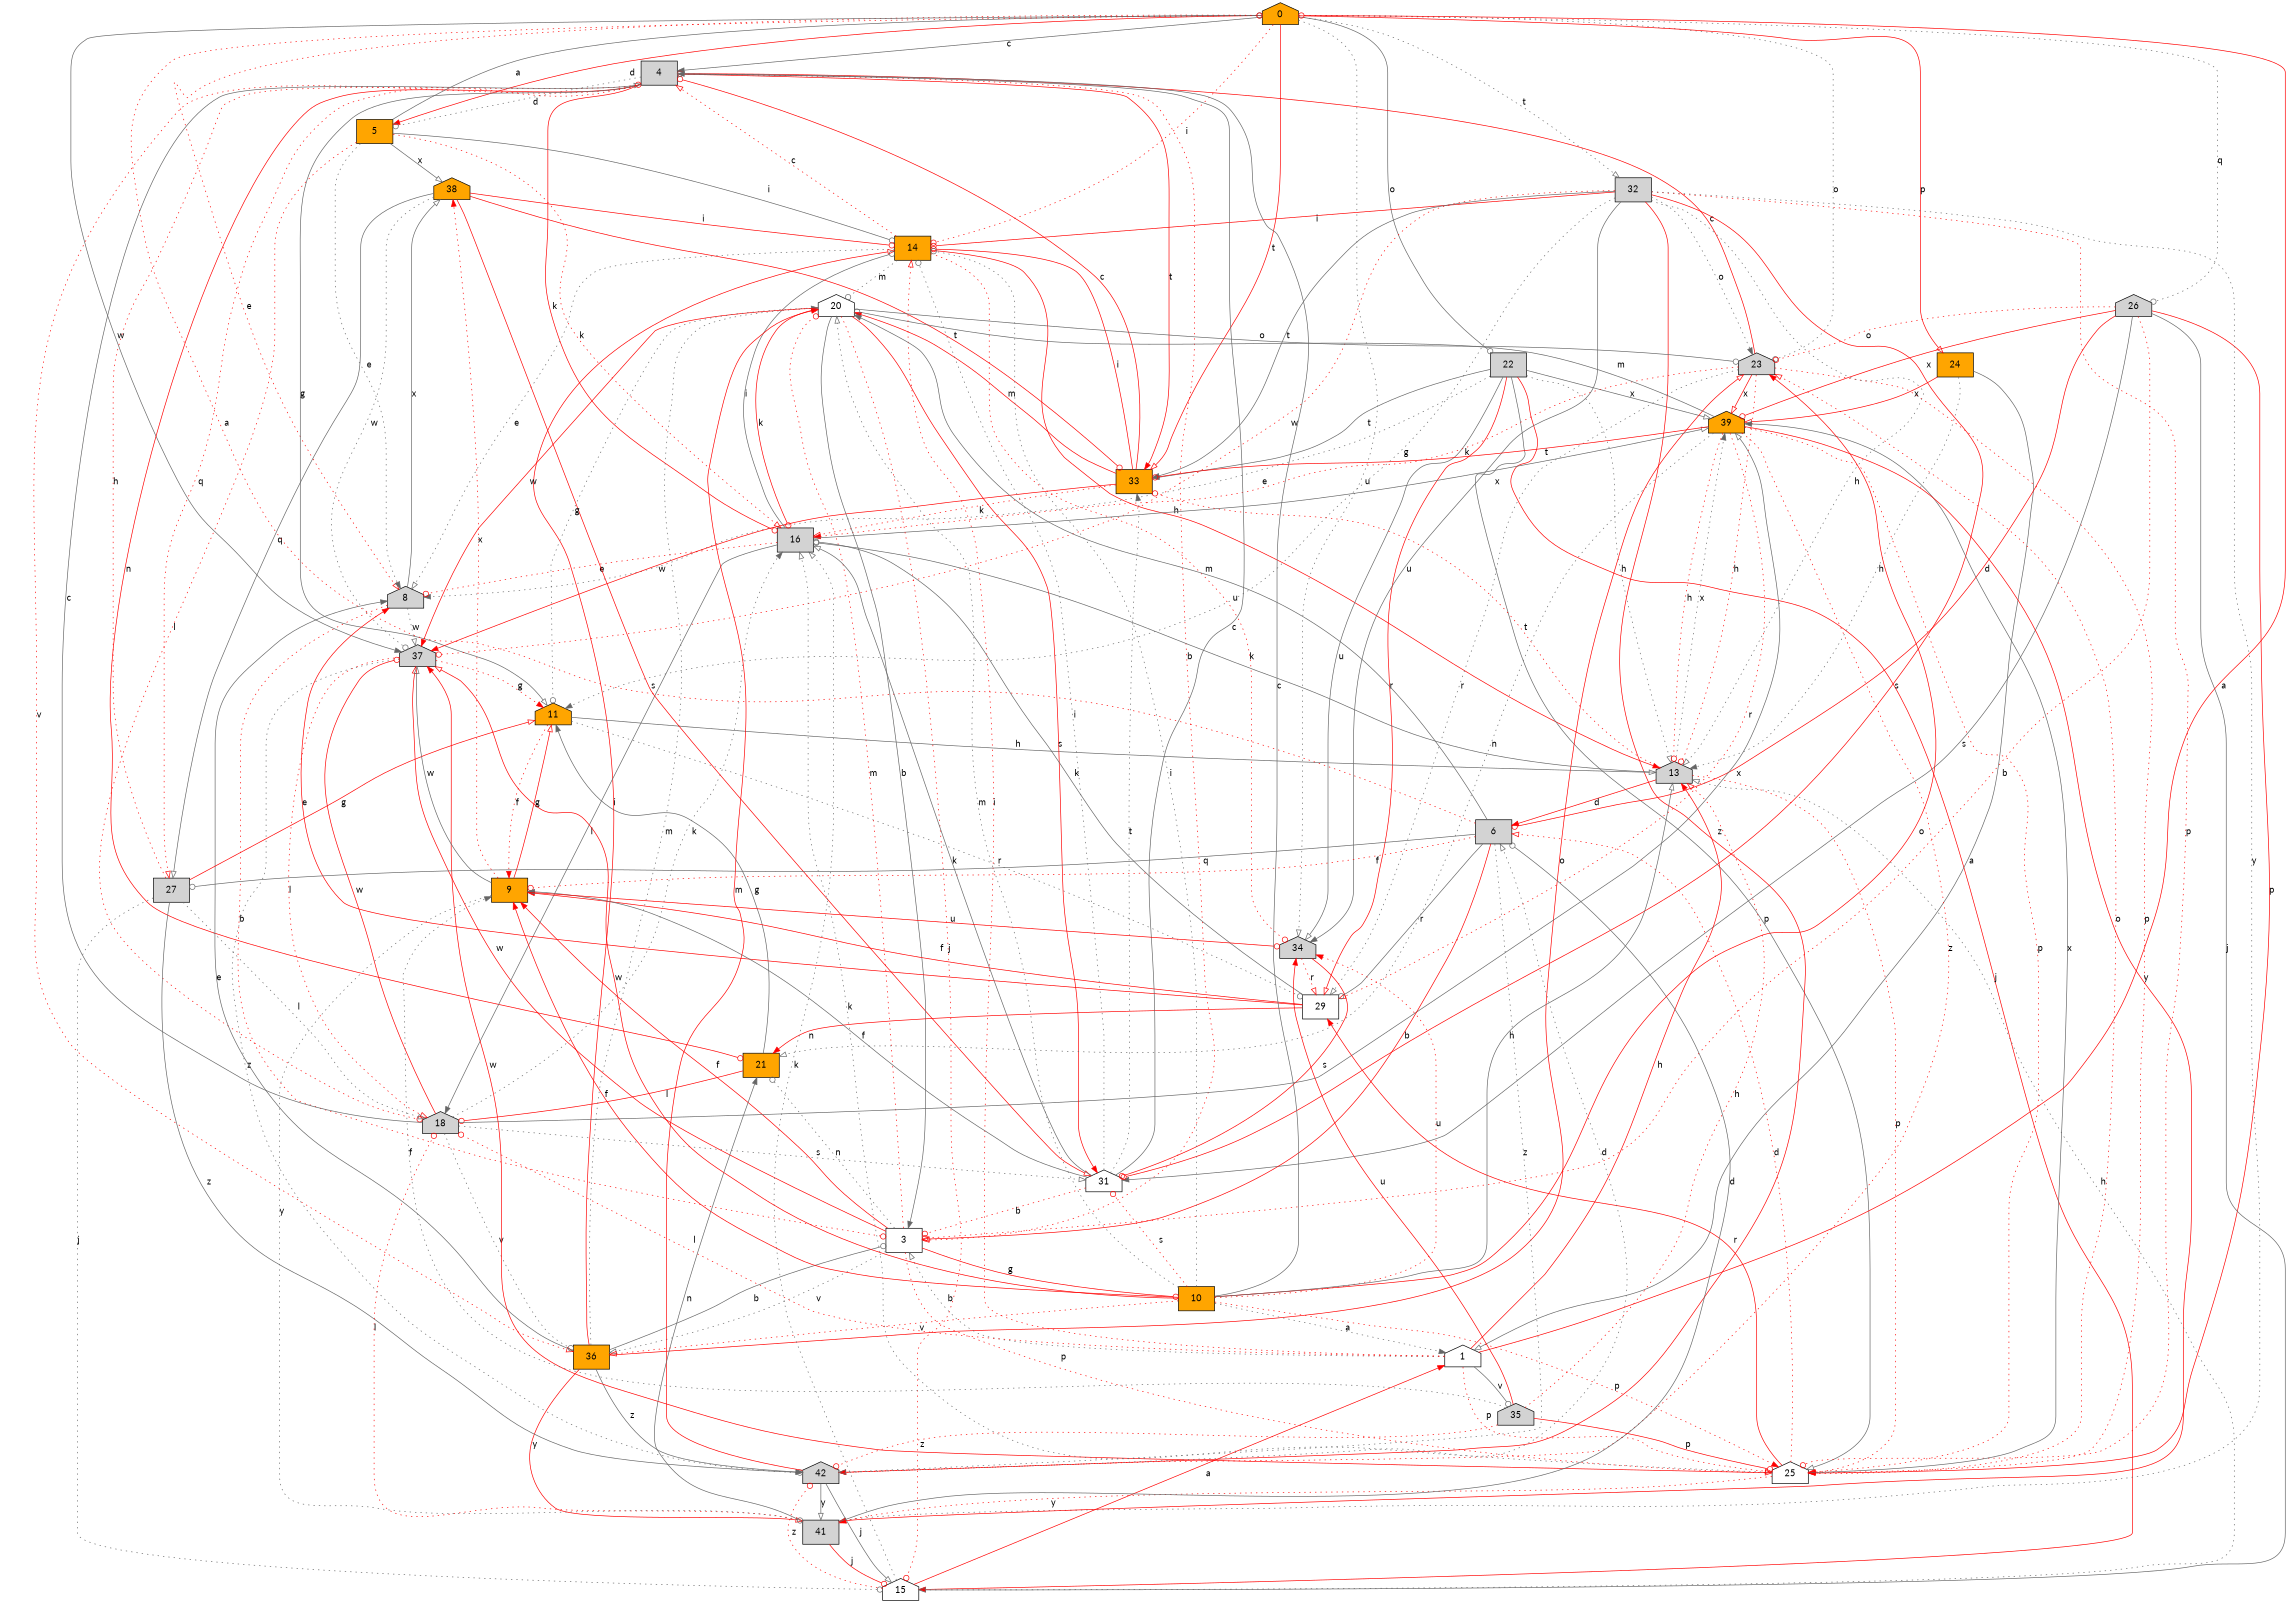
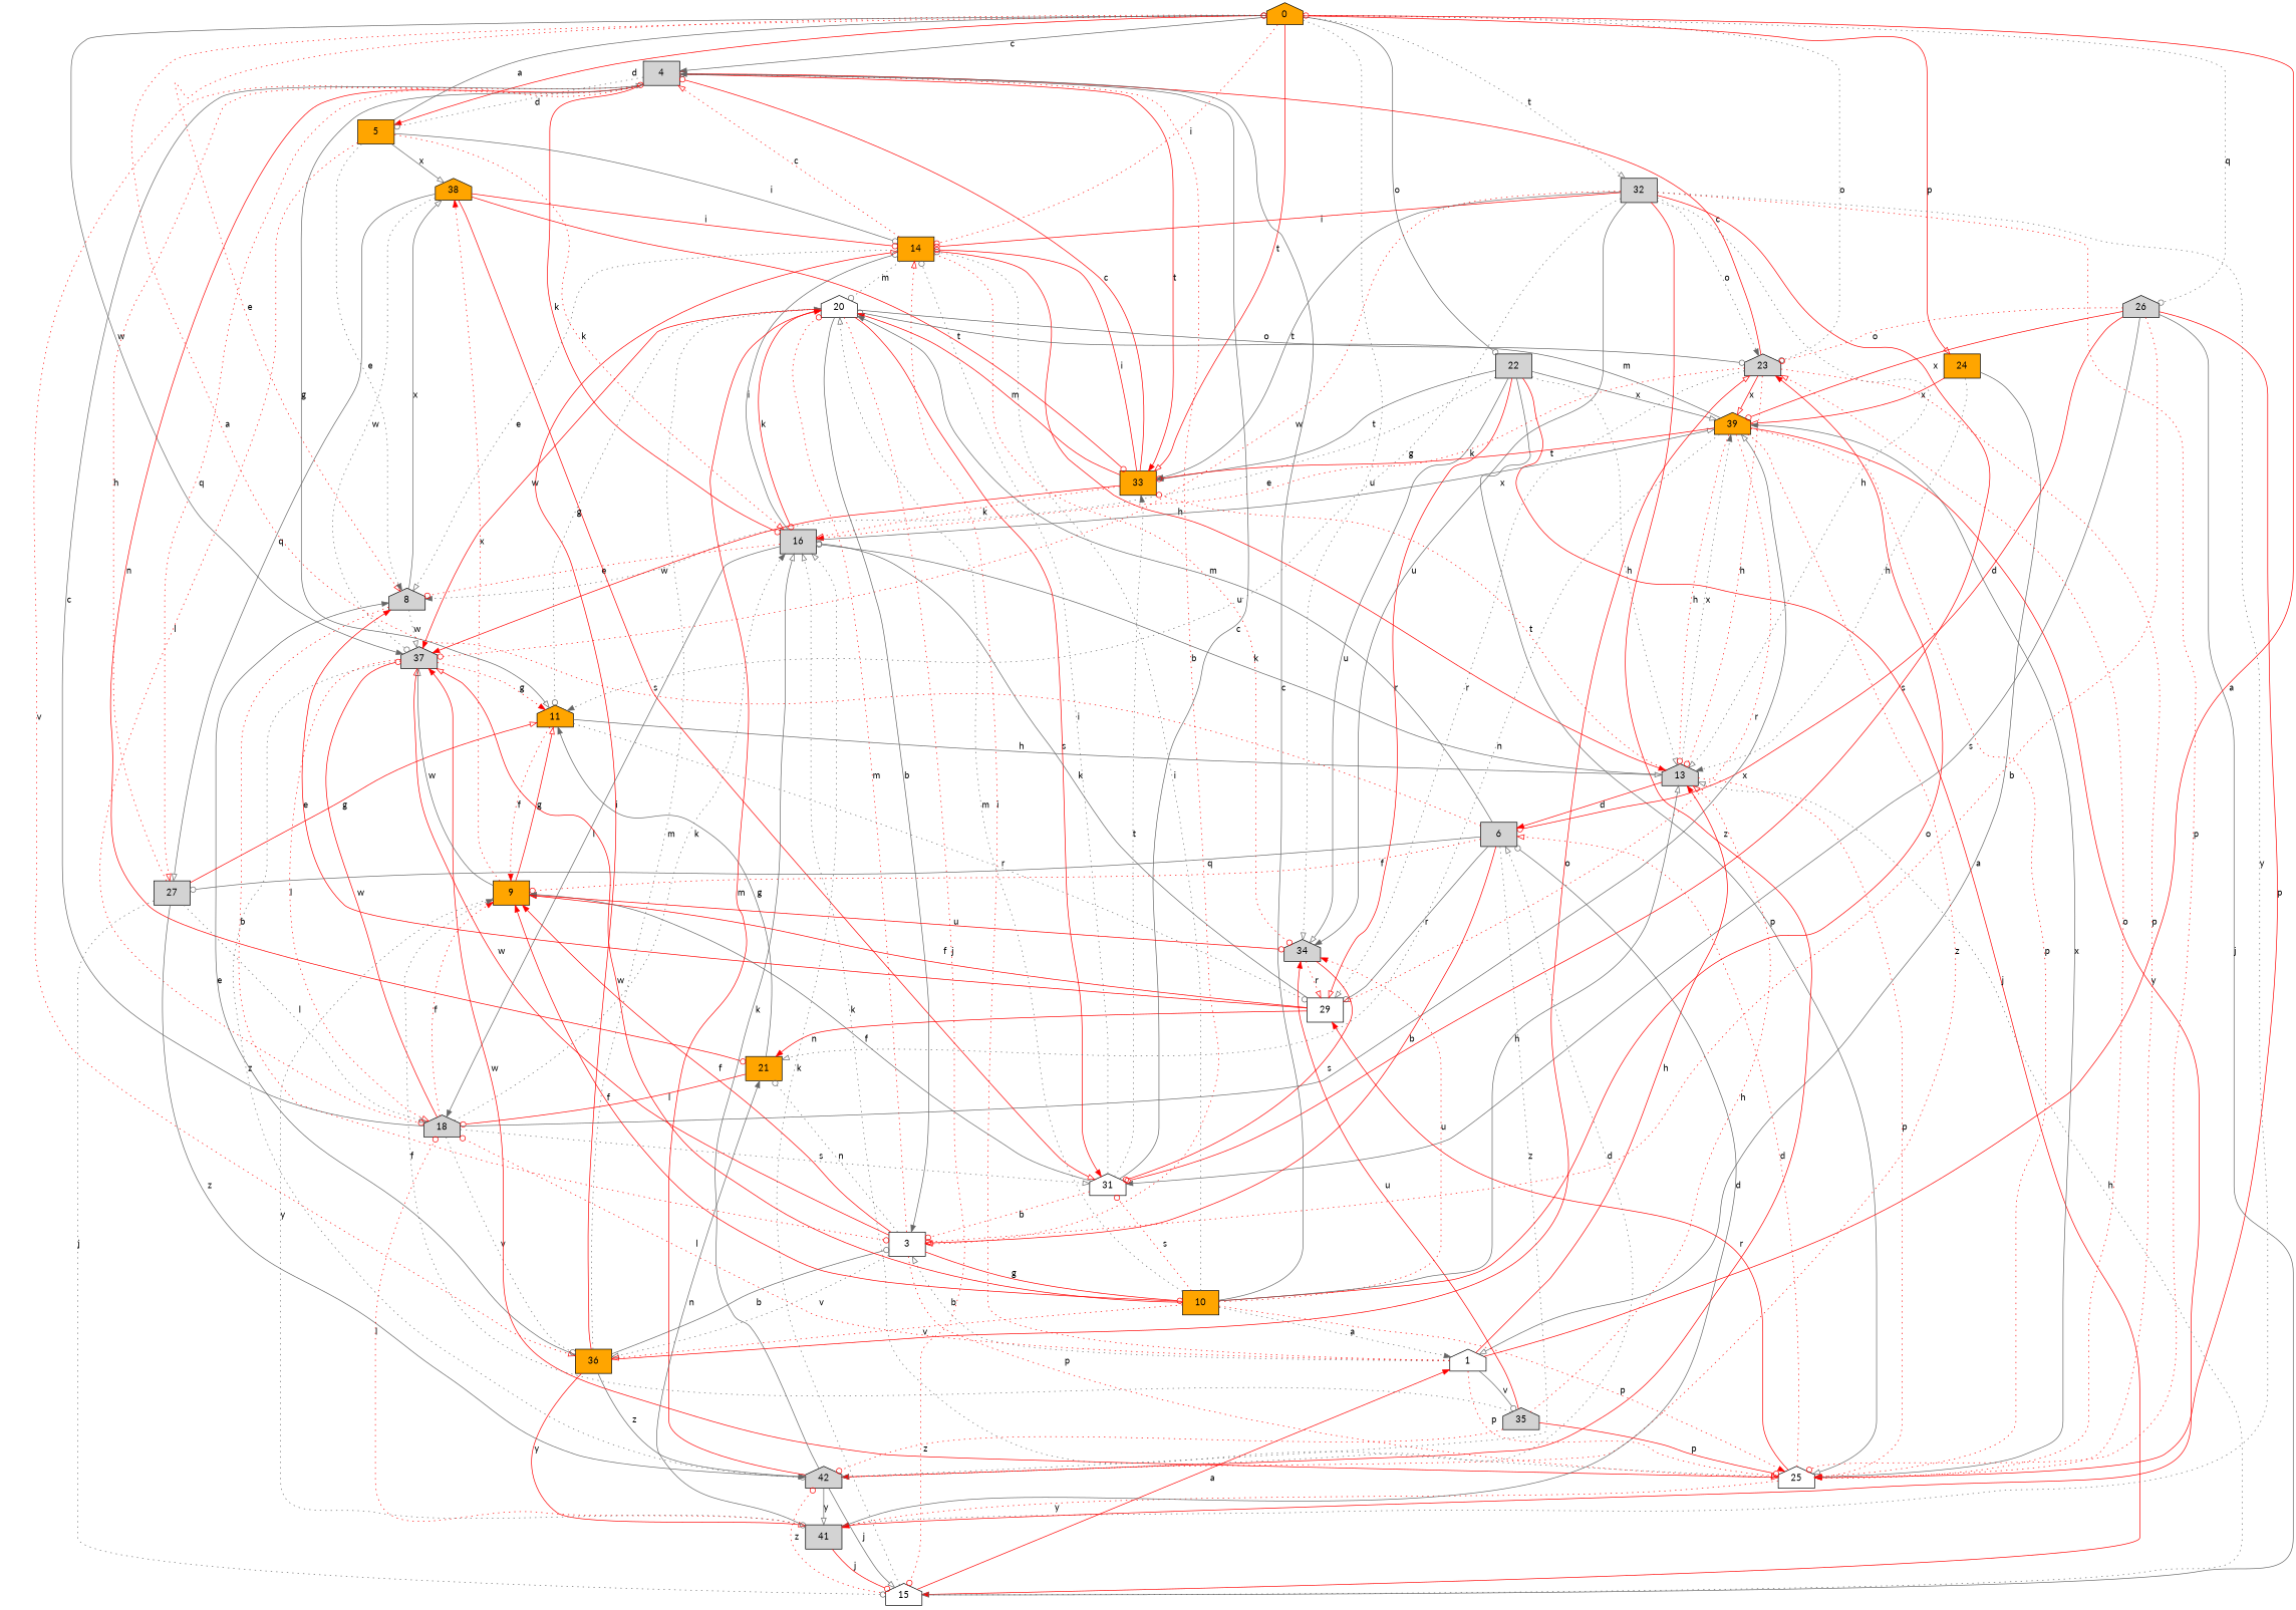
  strict digraph {
    fontname=Lato
    node [fillcolor=lightgrey fontname=Lato shape=house style=filled]
    edge [arrowhead=onormal color=red fontname=Lato style=solid]
    0 [fillcolor=orange]
    4 [shape=box]
    5 [fillcolor=orange shape=box]
    8
    14 [fillcolor=orange shape=box]
    22 [shape=box]
    23
    24 [fillcolor=orange shape=box]
    26
    32 [shape=box]
    33 [fillcolor=orange shape=box]
    34
    37
    3 [fillcolor=white shape=box]
    21 [fillcolor=orange shape=box]
    36 [fillcolor=orange shape=box]
    11 [fillcolor=orange]
    16 [shape=box]
    27 [shape=box]
    18
    38 [fillcolor=orange]
    13
    20 [fillcolor=white]
    25 [fillcolor=white]
    29 [fillcolor=white shape=box]
    39 [fillcolor=orange]
    15 [fillcolor=white]
    1 [fillcolor=white]
    6 [shape=box]
    31 [fillcolor=white]
    42
    41 [shape=box]
    35
    9 [fillcolor=orange shape=box]
    10 [fillcolor=orange shape=box]
    0 -> 4 [arrowhead=normal color=gray40 label=c]
    0 -> 5 [arrowhead=normal label=d]
    0 -> 8 [label=e style=dotted]
    0 -> 14 [arrowhead=odot label=i style=dotted]
    0 -> 22 [arrowhead=odot color=gray40 label=o]
    0 -> 23 [arrowhead=odot color=gray40 label=o style=dotted]
    0 -> 24 [label=p]
    0 -> 26 [arrowhead=odot color=gray40 label=q style=dotted]
    0 -> 32 [color=gray40 label=t style=dotted]
    0 -> 33 [label=t]
    0 -> 34 [color=gray40 label=u style=dotted]
    0 -> 37 [arrowhead=normal color=gray40 label=w]
    4 -> 5 [arrowhead=odot color=gray40 label=d style=dotted]
    4 -> 33 [arrowhead=normal label=t]
    4 -> 3 [label=b style=dotted]
    4 -> 21 [arrowhead=odot label=n]
    4 -> 36 [label=v style=dotted]
    4 -> 11 [color=gray40 label=g]
    4 -> 16 [arrowhead=odot label=k]
    4 -> 27 [label=q style=dotted]
    5 -> 0 [arrowhead=odot color=gray40 label=a]
    5 -> 8 [arrowhead=normal color=gray40 label=e style=dotted]
    5 -> 14 [arrowhead=odot color=gray40 label=i]
    5 -> 16 [label=k style=dotted]
    5 -> 18 [arrowhead=odot label=l style=dotted]
    5 -> 38 [color=gray40 label=x]
    8 -> 37 [color=gray40 label=w style=dotted]
    8 -> 3 [arrowhead=odot label=b style=dotted]
    8 -> 38 [color=gray40 label=x]
    14 -> 4 [label=c style=dotted]
    14 -> 8 [color=gray40 label=e style=dotted]
    14 -> 34 [arrowhead=odot label=u style=dotted]
    14 -> 13 [arrowhead=normal label=h]
    14 -> 20 [arrowhead=odot color=gray40 label=m style=dotted]
    22 -> 8 [arrowhead=normal color=gray40 label=e style=dotted]
    22 -> 33 [arrowhead=normal color=gray40 label=t]
    22 -> 34 [color=gray40 label=u]
    22 -> 13 [color=gray40 label=h style=dotted]
    22 -> 25 [color=gray40 label=p]
    22 -> 29 [label=r]
    22 -> 39 [color=gray40 label=x]
    22 -> 15 [arrowhead=normal label=j]
    23 -> 4 [arrowhead=odot label=c]
    23 -> 16 [arrowhead=normal label=k style=dotted]
    23 -> 13 [arrowhead=odot label=h style=dotted]
    23 -> 25 [label=p style=dotted]
    23 -> 29 [color=gray40 label=r style=dotted]
    23 -> 39 [label=x]
    24 -> 13 [arrowhead=normal color=gray40 label=h style=dotted]
    24 -> 39 [label=x]
    24 -> 1 [color=gray40 label=a]
    26 -> 23 [arrowhead=odot label=o style=dotted]
    26 -> 3 [arrowhead=odot label=b style=dotted]
    26 -> 25 [arrowhead=normal label=p]
    26 -> 39 [arrowhead=odot label=x]
    26 -> 15 [color=gray40 label=j]
    26 -> 6 [arrowhead=odot label=d]
    26 -> 31 [arrowhead=normal color=gray40 label=s]
    32 -> 14 [arrowhead=odot label=i]
    32 -> 23 [arrowhead=normal color=gray40 label=o style=dotted]
    32 -> 33 [arrowhead=normal color=gray40 label=t]
    32 -> 34 [arrowhead=normal color=gray40 label=u]
    32 -> 37 [arrowhead=odot label=w style=dotted]
    32 -> 11 [arrowhead=normal color=gray40 label=g style=dotted]
    32 -> 13 [color=gray40 label=h style=dotted]
    32 -> 25 [arrowhead=odot label=p style=dotted]
    32 -> 31 [arrowhead=odot label=s]
    32 -> 42 [arrowhead=normal label=z]
    32 -> 41 [color=gray40 label=y style=dotted]
    33 -> 4 [arrowhead=odot label=c]
    33 -> 14 [arrowhead=odot label=i]
    33 -> 37 [arrowhead=normal label=w]
    33 -> 16 [label=k style=dotted]
    33 -> 20 [arrowhead=normal label=m]
    34 -> 29 [label=r style=dotted]
    34 -> 31 [arrowhead=odot label=s]
    37 -> 11 [arrowhead=normal label=g style=dotted]
    37 -> 18 [label=l style=dotted]
    37 -> 42 [arrowhead=odot color=gray40 label=z style=dotted]
    3 -> 37 [label=w]
    3 -> 21 [arrowhead=odot color=gray40 label=n style=dotted]
    3 -> 36 [color=gray40 label=v style=dotted]
    3 -> 20 [arrowhead=odot label=m style=dotted]
    3 -> 25 [label=p style=dotted]
    3 -> 9 [arrowhead=normal label=f]
    3 -> 10 [arrowhead=odot label=g]
    21 -> 11 [arrowhead=normal color=gray40 label=g]
    21 -> 18 [arrowhead=odot label=l]
    36 -> 8 [arrowhead=normal color=gray40 label=e]
    36 -> 14 [label=i]
    36 -> 23 [label=o]
    36 -> 3 [arrowhead=odot color=gray40 label=b]
    36 -> 20 [arrowhead=normal color=gray40 label=m style=dotted]
    36 -> 42 [arrowhead=normal color=gray40 label=z]
    36 -> 41 [label=y]
    11 -> 13 [color=gray40 label=h]
    11 -> 29 [arrowhead=odot color=gray40 label=r style=dotted]
    11 -> 9 [arrowhead=normal label=f style=dotted]
    16 -> 8 [arrowhead=odot label=e style=dotted]
    16 -> 14 [arrowhead=odot color=gray40 label=i]
    16 -> 18 [arrowhead=normal color=gray40 label=l]
    16 -> 39 [color=gray40 label=x]
    27 -> 4 [arrowhead=odot label=h style=dotted]
    27 -> 11 [label=g]
    27 -> 18 [color=gray40 label=l style=dotted]
    27 -> 15 [arrowhead=odot color=gray40 label=j style=dotted]
    27 -> 42 [color=gray40 label=z]
    18 -> 4 [color=gray40 label=c]
    18 -> 37 [arrowhead=odot label=w]
    18 -> 36 [arrowhead=odot color=gray40 label=v style=dotted]
    18 -> 16 [arrowhead=normal color=gray40 label=k style=dotted]
    18 -> 39 [color=gray40 label=x]
    18 -> 31 [color=gray40 label=s style=dotted]
+   18 -> 9 [arrowhead=normal label=f style=dotted]
    38 -> 14 [arrowhead=odot label=i]
    38 -> 33 [arrowhead=odot label=t]
    38 -> 37 [arrowhead=odot color=gray40 label=w style=dotted]
    38 -> 27 [color=gray40 label=q]
    38 -> 31 [label=s]
    13 -> 33 [arrowhead=odot label=t style=dotted]
    13 -> 16 [arrowhead=odot color=gray40 label=k]
    13 -> 25 [label=p style=dotted]
    13 -> 39 [arrowhead=normal color=gray40 label=x style=dotted]
    13 -> 6 [arrowhead=normal label=d]
    20 -> 23 [arrowhead=odot color=gray40 label=o]
    20 -> 37 [arrowhead=normal label=w]
    20 -> 3 [arrowhead=normal color=gray40 label=b]
    20 -> 11 [arrowhead=odot color=gray40 label=g style=dotted]
    20 -> 16 [arrowhead=odot label=k]
    20 -> 15 [arrowhead=odot label=j style=dotted]
    20 -> 31 [arrowhead=normal label=s]
    25 -> 23 [label=o style=dotted]
    25 -> 37 [arrowhead=normal label=w]
    25 -> 16 [color=gray40 label=k style=dotted]
    25 -> 29 [arrowhead=normal label=r]
    25 -> 39 [arrowhead=normal color=gray40 label=x]
    25 -> 6 [label=d style=dotted]
    25 -> 41 [arrowhead=normal label=y style=dotted]
    29 -> 8 [arrowhead=normal label=e]
    29 -> 21 [arrowhead=normal label=n]
    29 -> 16 [arrowhead=odot color=gray40 label=k]
    29 -> 9 [arrowhead=normal label=f]
    39 -> 33 [arrowhead=odot label=t]
    39 -> 21 [color=gray40 label=n style=dotted]
    39 -> 13 [arrowhead=odot label=h style=dotted]
    39 -> 20 [arrowhead=odot color=gray40 label=m]
    39 -> 25 [label=p style=dotted]
    39 -> 29 [label=r style=dotted]
    39 -> 42 [label=z style=dotted]
    39 -> 41 [label=y]
    15 -> 16 [color=gray40 label=k style=dotted]
    15 -> 13 [color=gray40 label=h style=dotted]
    15 -> 1 [arrowhead=normal label=a]
    15 -> 42 [arrowhead=odot label=z style=dotted]
    1 -> 0 [arrowhead=odot label=a]
    1 -> 14 [label=i style=dotted]
    1 -> 3 [color=gray40 label=b style=dotted]
    1 -> 18 [arrowhead=odot label=l style=dotted]
    1 -> 13 [arrowhead=normal label=h]
    1 -> 25 [label=p style=dotted]
    1 -> 35 [arrowhead=odot color=gray40 label=v]
    6 -> 0 [arrowhead=odot label=a style=dotted]
    6 -> 3 [label=b]
    6 -> 27 [arrowhead=odot color=gray40 label=q]
    6 -> 20 [arrowhead=normal color=gray40 label=m]
    6 -> 29 [arrowhead=odot color=gray40 label=r]
    6 -> 42 [color=gray40 label=z style=dotted]
    6 -> 9 [arrowhead=odot label=f style=dotted]
    31 -> 4 [arrowhead=normal color=gray40 label=c]
    31 -> 14 [arrowhead=odot color=gray40 label=i style=dotted]
    31 -> 33 [arrowhead=normal color=gray40 label=t style=dotted]
    31 -> 3 [arrowhead=odot label=b style=dotted]
-   31 -> 16 [color=gray40 label=k]
+   42 -> 16 [color=gray40 label=k]
    31 -> 9 [arrowhead=normal color=gray40 label=f]
    42 -> 20 [arrowhead=normal label=m]
    42 -> 15 [color=gray40 label=j]
    42 -> 6 [color=gray40 label=d style=dotted]
    42 -> 41 [color=gray40 label=y]
    41 -> 21 [arrowhead=normal color=gray40 label=n]
    41 -> 18 [arrowhead=odot label=l style=dotted]
    41 -> 15 [arrowhead=odot label=j]
    41 -> 6 [arrowhead=odot color=gray40 label=d]
    35 -> 34 [arrowhead=normal label=u]
    35 -> 13 [label=h style=dotted]
    35 -> 25 [arrowhead=odot label=p]
    35 -> 42 [arrowhead=odot label=z style=dotted]
    35 -> 9 [arrowhead=normal color=gray40 label=f style=dotted]
    9 -> 34 [arrowhead=odot label=u]
    9 -> 37 [color=gray40 label=w]
    9 -> 11 [label=g]
    9 -> 38 [arrowhead=normal label=x style=dotted]
    9 -> 41 [arrowhead=odot color=gray40 label=y style=dotted]
    10 -> 4 [arrowhead=odot color=gray40 label=c]
    10 -> 14 [arrowhead=odot color=gray40 label=i style=dotted]
    10 -> 23 [arrowhead=normal label=o]
    10 -> 34 [arrowhead=normal label=u style=dotted]
    10 -> 37 [label=w]
    10 -> 36 [label=v style=dotted]
    10 -> 13 [color=gray40 label=h]
    10 -> 20 [color=gray40 label=m style=dotted]
    10 -> 25 [arrowhead=normal label=p style=dotted]
    10 -> 1 [arrowhead=normal color=gray40 label=a style=dotted]
    10 -> 31 [arrowhead=odot label=s style=dotted]
    10 -> 9 [arrowhead=normal label=f]
  }
